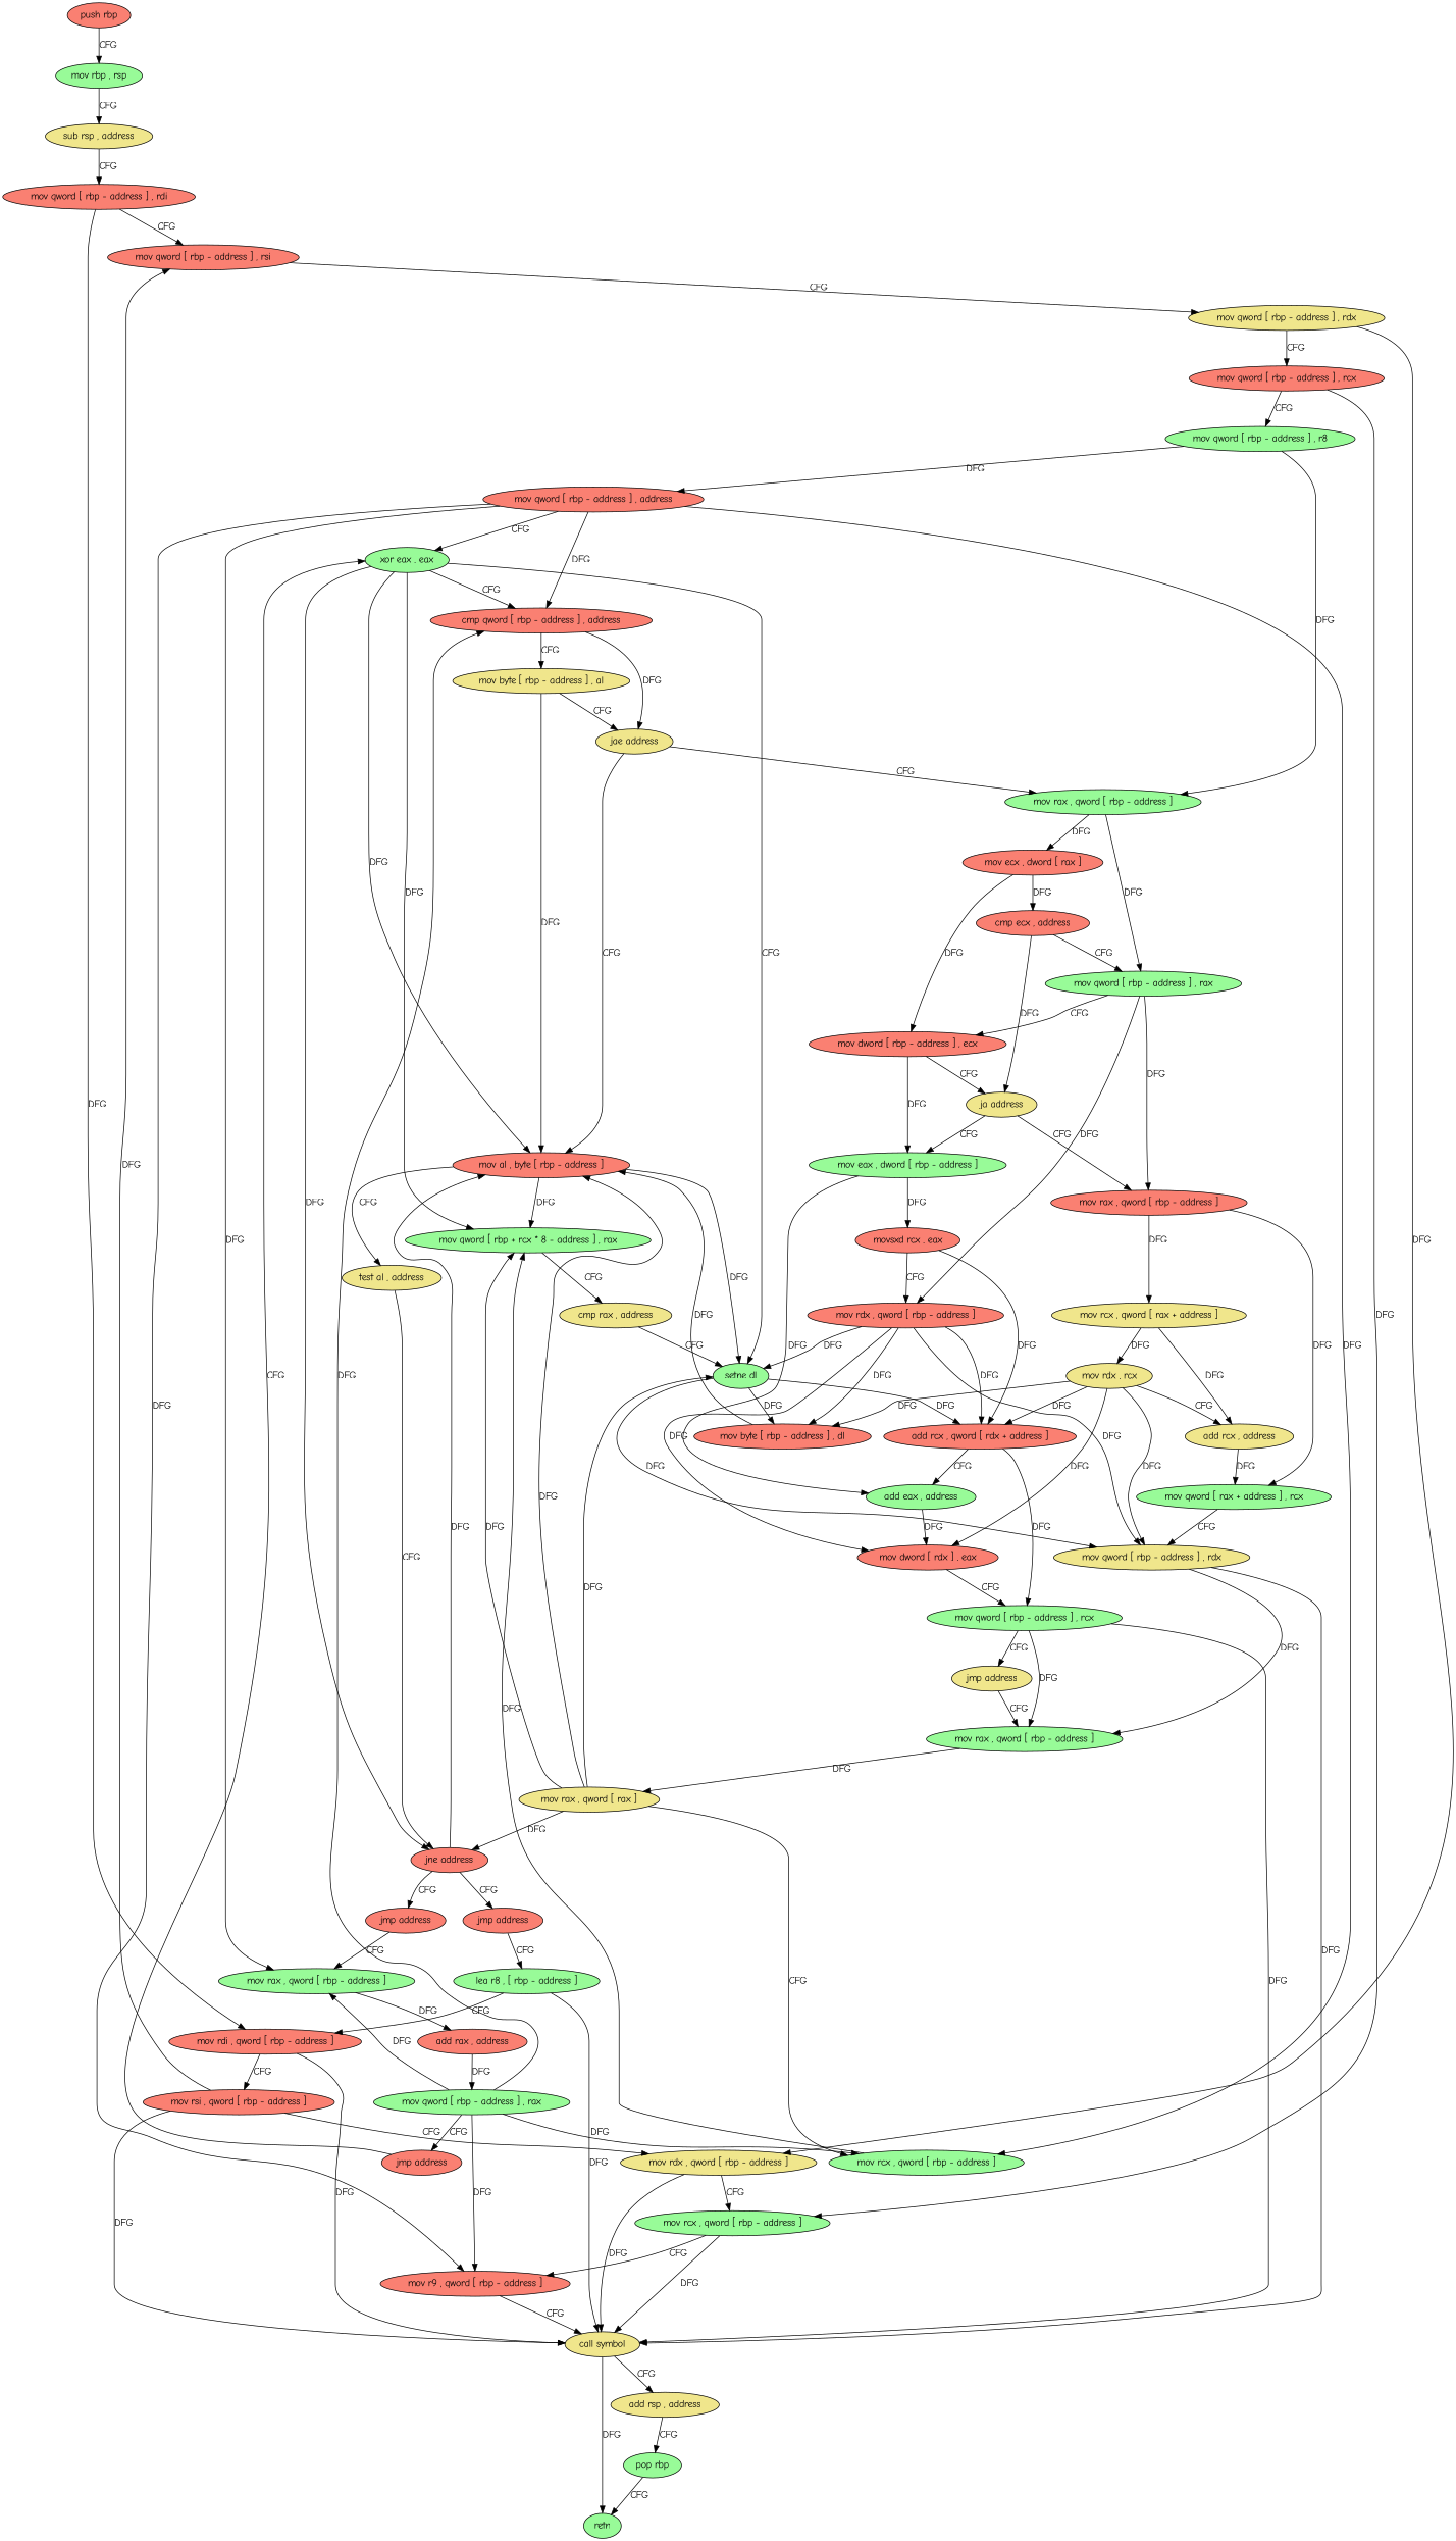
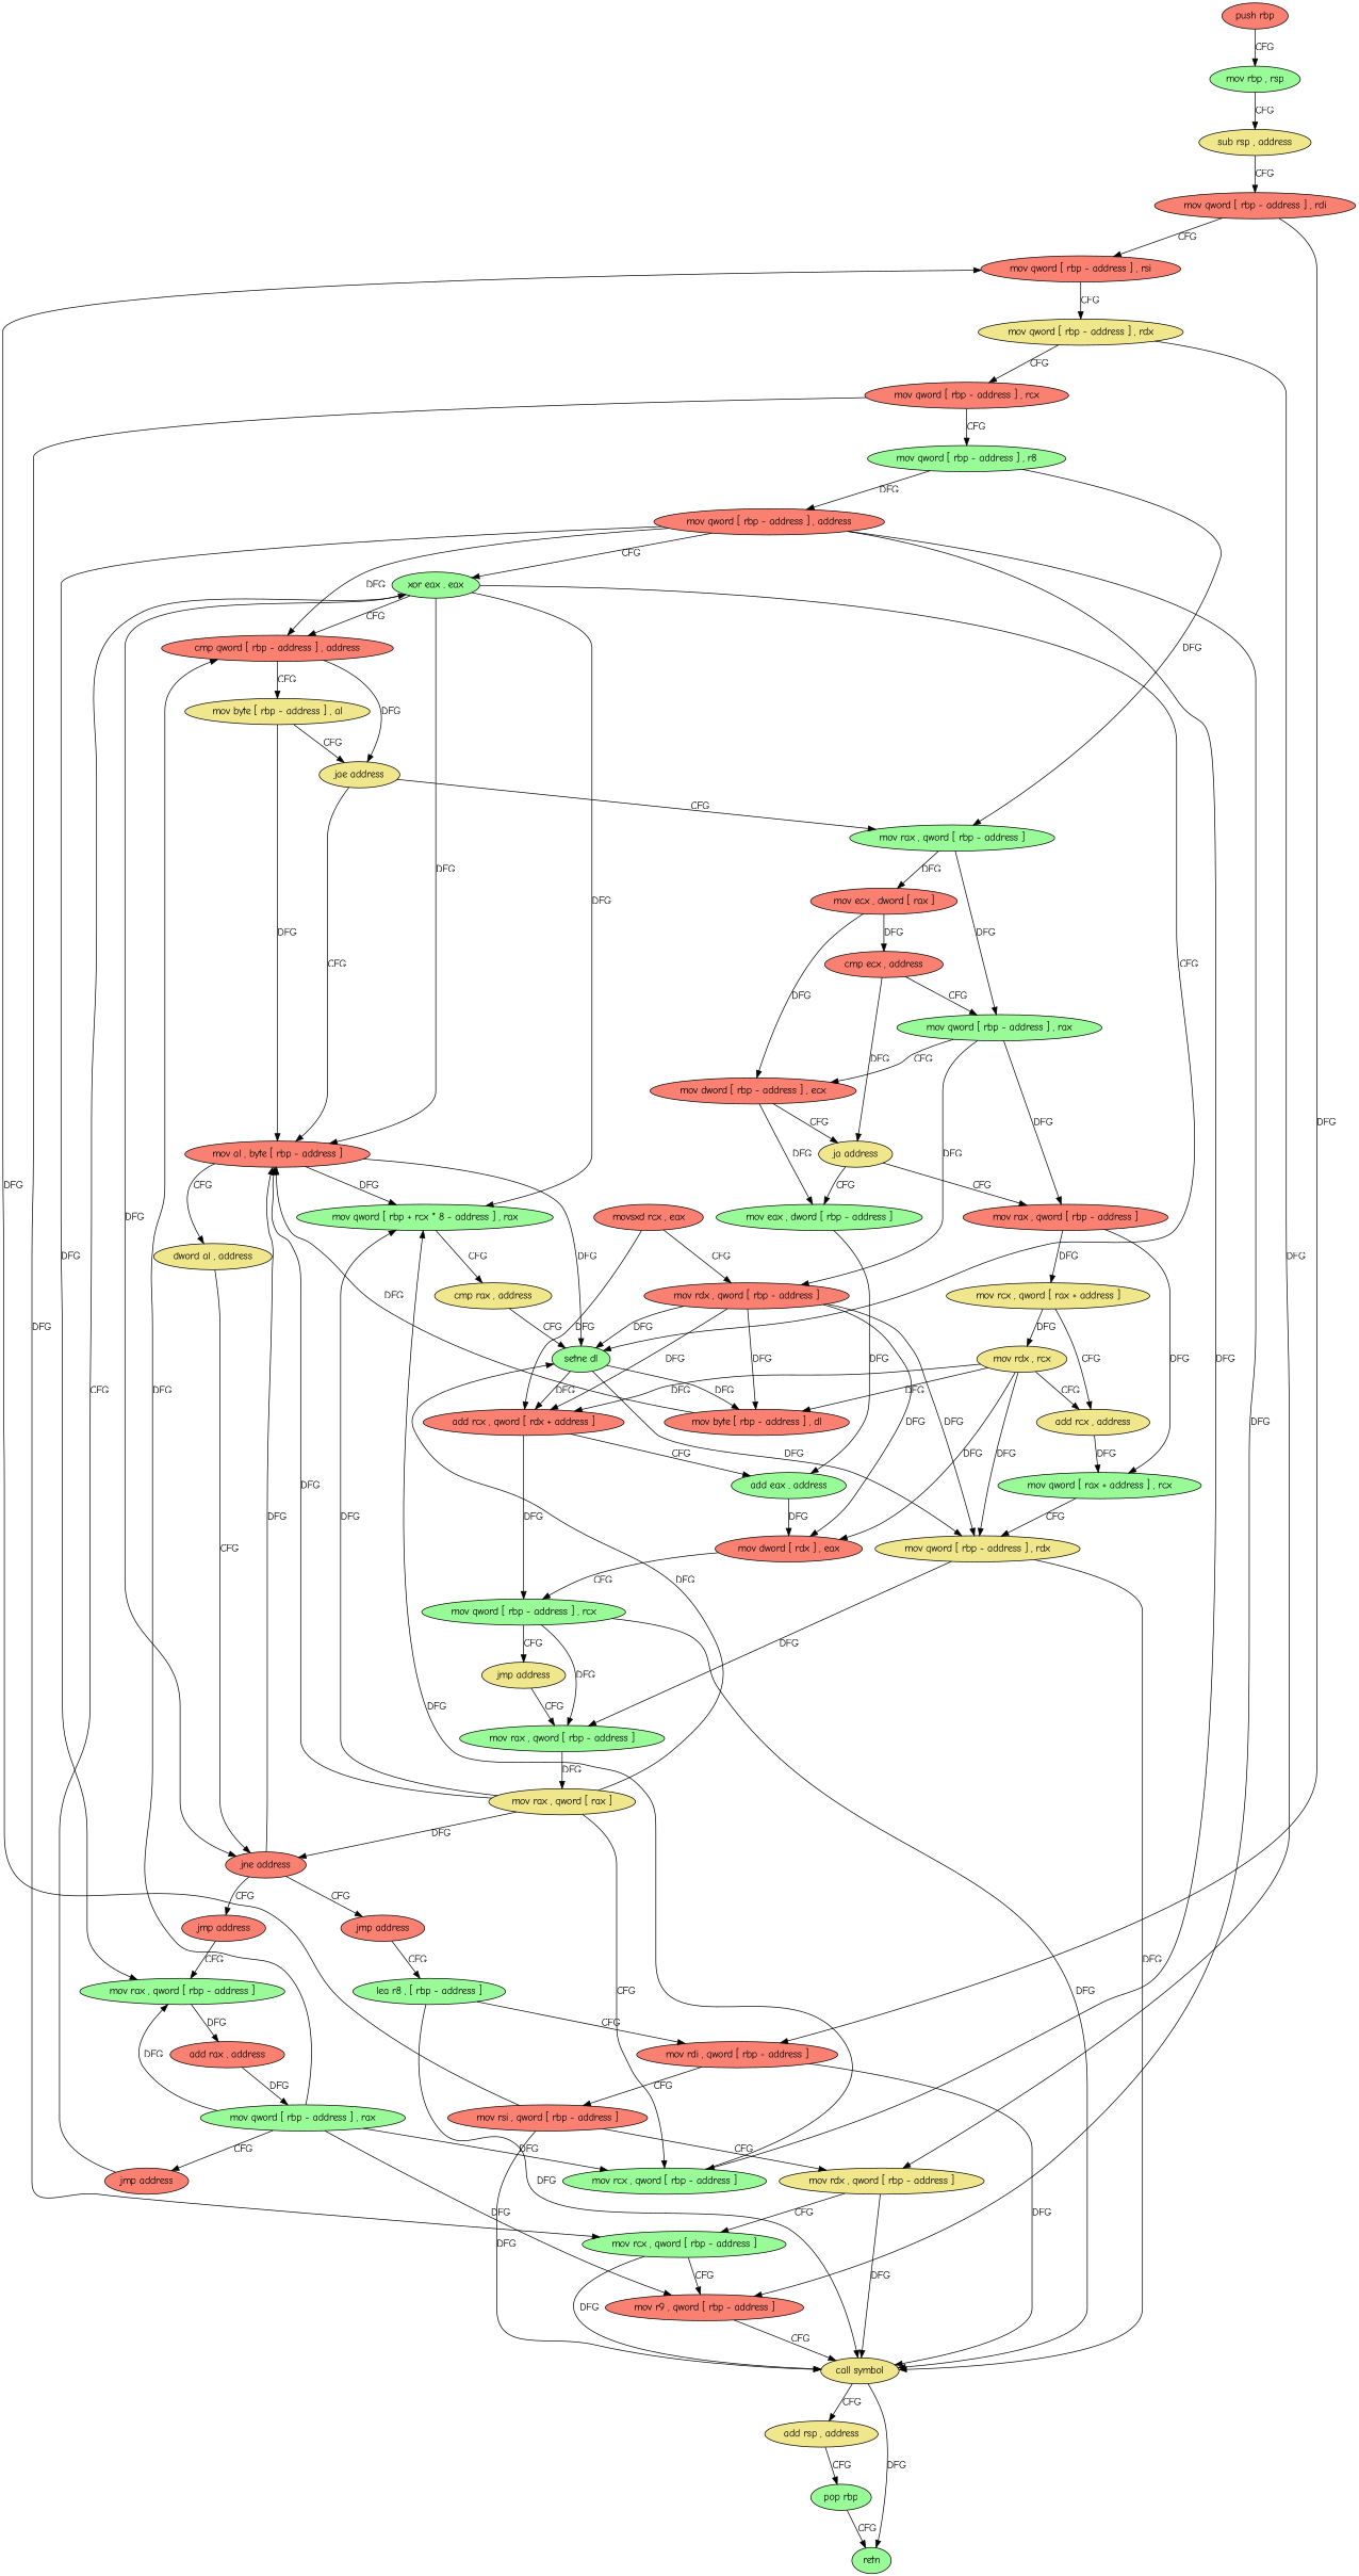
  digraph {
    fontname="Comic Neue"
    node [fillcolor=salmon fontname="Comic Neue" style=filled]
    edge [fontname="Comic Neue"]
    n1 [label="push rbp"]
    n2 [fillcolor=palegreen label="mov rbp , rsp"]
    n3 [fillcolor=khaki label="sub rsp , address"]
    n4 [label="mov qword [ rbp - address ] , rdi"]
    n5 [label="mov qword [ rbp - address ] , rsi"]
    n6 [label="mov rdi , qword [ rbp - address ]"]
    n7 [fillcolor=khaki label="mov qword [ rbp - address ] , rdx"]
    n8 [label="mov rsi , qword [ rbp - address ]"]
    n9 [fillcolor=khaki label="call symbol"]
    n10 [label="mov qword [ rbp - address ] , rcx"]
    n11 [fillcolor=khaki label="mov rdx , qword [ rbp - address ]"]
    n12 [fillcolor=palegreen label="mov qword [ rbp - address ] , r8"]
    n13 [fillcolor=palegreen label="mov rcx , qword [ rbp - address ]"]
    n14 [label="mov qword [ rbp - address ] , address"]
    n15 [fillcolor=palegreen label="mov rax , qword [ rbp - address ]"]
    n16 [label="mov r9 , qword [ rbp - address ]"]
    n17 [fillcolor=palegreen label="xor eax , eax"]
    n18 [fillcolor=palegreen label="mov rax , qword [ rbp - address ]"]
    n19 [fillcolor=palegreen label="mov rcx , qword [ rbp - address ]"]
    n20 [label="cmp qword [ rbp - address ] , address"]
    n21 [label="mov ecx , dword [ rax ]"]
    n22 [fillcolor=palegreen label="mov qword [ rbp - address ] , rax"]
    n23 [label="mov al , byte [ rbp - address ]"]
    n24 [label="jne address"]
    n25 [fillcolor=palegreen label="mov qword [ rbp + rcx * 8 - address ] , rax"]
    n26 [fillcolor=palegreen label="setne dl"]
    n27 [label="add rax , address"]
    n28 [fillcolor=khaki label="mov byte [ rbp - address ] , al"]
    n29 [fillcolor=khaki label="jae address"]
-   n30 [fillcolor=khaki label="test al , address"]
+   n30 [fillcolor=khaki label="dword al , address"]
    n31 [label="jmp address"]
    n32 [label="jmp address"]
    n33 [fillcolor=khaki label="cmp rax , address"]
    n34 [fillcolor=khaki label="mov qword [ rbp - address ] , rdx"]
    n35 [label="add rcx , qword [ rdx + address ]"]
    n36 [label="mov byte [ rbp - address ] , dl"]
    n37 [fillcolor=palegreen label="lea r8 , [ rbp - address ]"]
    n38 [label="cmp ecx , address"]
    n39 [label="mov dword [ rbp - address ] , ecx"]
    n40 [label="mov rax , qword [ rbp - address ]"]
    n41 [label="mov rdx , qword [ rbp - address ]"]
    n42 [fillcolor=khaki label="ja address"]
    n43 [fillcolor=palegreen label="mov eax , dword [ rbp - address ]"]
    n44 [fillcolor=khaki label="mov rcx , qword [ rax + address ]"]
    n45 [fillcolor=palegreen label="mov qword [ rax + address ] , rcx"]
    n46 [label="mov dword [ rdx ] , eax"]
    n47 [label="movsxd rcx , eax"]
    n48 [fillcolor=palegreen label="add eax , address"]
    n49 [fillcolor=khaki label="mov rdx , rcx"]
    n50 [fillcolor=khaki label="add rcx , address"]
    n51 [fillcolor=palegreen label="mov qword [ rbp - address ] , rax"]
    n52 [fillcolor=khaki label="add rsp , address"]
    n53 [fillcolor=palegreen label=retn]
    n54 [fillcolor=palegreen label="mov rax , qword [ rbp - address ]"]
    n55 [fillcolor=palegreen label="mov qword [ rbp - address ] , rcx"]
    n56 [fillcolor=khaki label="mov rax , qword [ rax ]"]
    n57 [fillcolor=khaki label="jmp address"]
    n58 [label="jmp address"]
    n59 [fillcolor=palegreen label="pop rbp"]
    n1 -> n2 [label=CFG]
    n2 -> n3 [label=CFG]
    n3 -> n4 [label=CFG]
    n4 -> n5 [label=CFG]
    n4 -> n6 [label=DFG]
    n5 -> n7 [label=CFG]
    n6 -> n8 [label=CFG]
    n6 -> n9 [label=DFG]
    n7 -> n10 [label=CFG]
    n7 -> n11 [label=DFG]
    n8 -> n5 [label=DFG]
    n8 -> n9 [label=DFG]
    n8 -> n11 [label=CFG]
    n9 -> n52 [label=CFG]
    n9 -> n53 [label=DFG]
    n10 -> n12 [label=CFG]
    n10 -> n13 [label=DFG]
    n11 -> n9 [label=DFG]
    n11 -> n13 [label=CFG]
    n12 -> n14 [label=DFG]
    n12 -> n15 [label=DFG]
    n13 -> n9 [label=DFG]
    n13 -> n16 [label=CFG]
    n14 -> n16 [label=DFG]
    n14 -> n17 [label=CFG]
    n14 -> n18 [label=DFG]
    n14 -> n19 [label=DFG]
    n14 -> n20 [label=DFG]
    n15 -> n21 [label=DFG]
    n15 -> n22 [label=DFG]
    n16 -> n9 [label=CFG]
    n17 -> n20 [label=CFG]
    n17 -> n23 [label=DFG]
    n17 -> n24 [label=DFG]
    n17 -> n25 [label=DFG]
    n17 -> n26 [label=CFG]
    n18 -> n27 [label=DFG]
    n19 -> n25 [label=DFG]
    n20 -> n28 [label=CFG]
    n20 -> n29 [label=DFG]
    n21 -> n38 [label=DFG]
    n21 -> n39 [label=DFG]
    n22 -> n39 [label=CFG]
    n22 -> n40 [label=DFG]
    n22 -> n41 [label=DFG]
    n23 -> n25 [label=DFG]
    n23 -> n26 [label=DFG]
    n23 -> n30 [label=CFG]
    n24 -> n23 [label=DFG]
    n24 -> n31 [label=CFG]
    n24 -> n32 [label=CFG]
    n25 -> n33 [label=CFG]
    n26 -> n34 [label=DFG]
    n26 -> n35 [label=DFG]
    n26 -> n36 [label=DFG]
    n27 -> n51 [label=DFG]
    n28 -> n23 [label=DFG]
    n28 -> n29 [label=CFG]
    n29 -> n15 [label=CFG]
    n29 -> n23 [label=CFG]
    n30 -> n24 [label=CFG]
    n31 -> n18 [label=CFG]
    n32 -> n37 [label=CFG]
    n33 -> n26 [label=CFG]
    n34 -> n9 [label=DFG]
    n34 -> n54 [label=DFG]
    n35 -> n48 [label=CFG]
    n35 -> n55 [label=DFG]
    n36 -> n23 [label=DFG]
    n37 -> n6 [label=CFG]
    n37 -> n9 [label=DFG]
    n38 -> n22 [label=CFG]
    n38 -> n42 [label=DFG]
    n39 -> n42 [label=CFG]
    n39 -> n43 [label=DFG]
    n40 -> n44 [label=DFG]
    n40 -> n45 [label=DFG]
    n41 -> n26 [label=DFG]
    n41 -> n34 [label=DFG]
    n41 -> n35 [label=DFG]
    n41 -> n36 [label=DFG]
    n41 -> n46 [label=DFG]
    n42 -> n40 [label=CFG]
    n42 -> n43 [label=CFG]
-   n43 -> n47 [label=DFG]
    n43 -> n48 [label=DFG]
    n44 -> n49 [label=DFG]
-   n44 -> n50 [label=DFG]
+   n44 -> n50 [label=CFG]
    n45 -> n34 [label=CFG]
    n46 -> n55 [label=CFG]
    n47 -> n35 [label=DFG]
    n47 -> n41 [label=CFG]
    n48 -> n46 [label=DFG]
    n49 -> n34 [label=DFG]
    n49 -> n35 [label=DFG]
    n49 -> n36 [label=DFG]
    n49 -> n46 [label=DFG]
    n49 -> n50 [label=CFG]
    n50 -> n45 [label=DFG]
    n51 -> n16 [label=DFG]
    n51 -> n18 [label=DFG]
    n51 -> n19 [label=DFG]
    n51 -> n20 [label=DFG]
    n51 -> n58 [label=CFG]
    n52 -> n59 [label=CFG]
    n54 -> n56 [label=DFG]
    n55 -> n9 [label=DFG]
    n55 -> n54 [label=DFG]
    n55 -> n57 [label=CFG]
    n56 -> n19 [label=CFG]
    n56 -> n23 [label=DFG]
    n56 -> n24 [label=DFG]
    n56 -> n25 [label=DFG]
    n56 -> n26 [label=DFG]
    n57 -> n54 [label=CFG]
    n58 -> n17 [label=CFG]
    n59 -> n53 [label=CFG]
  }
